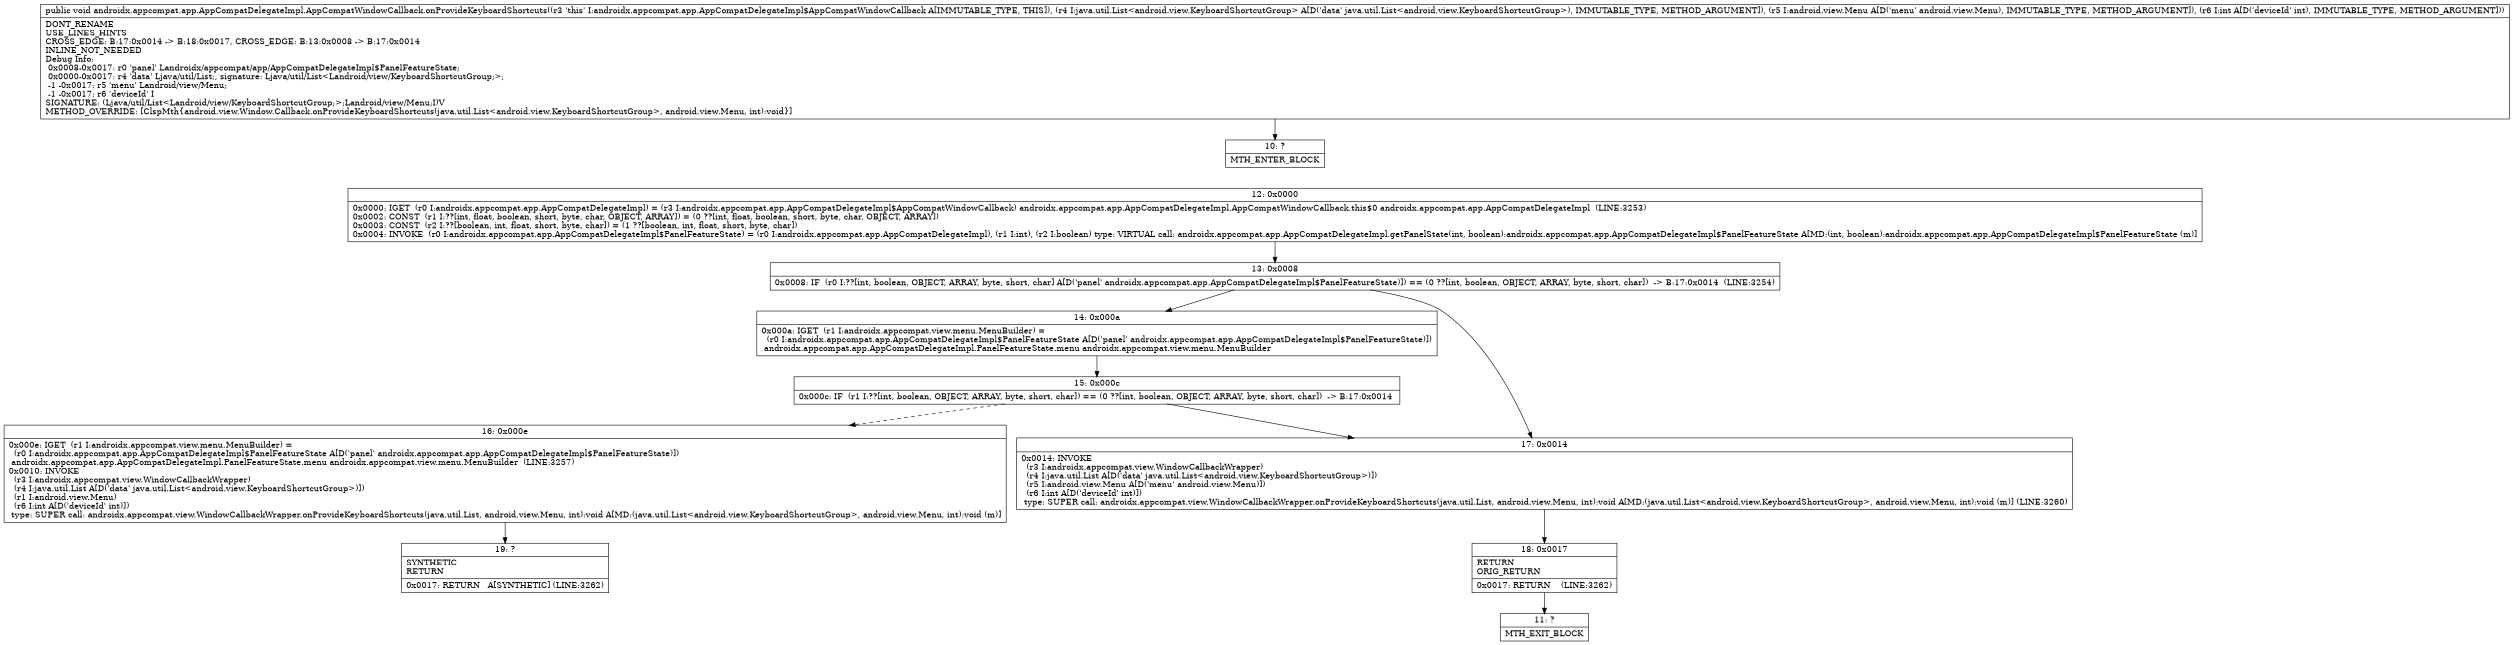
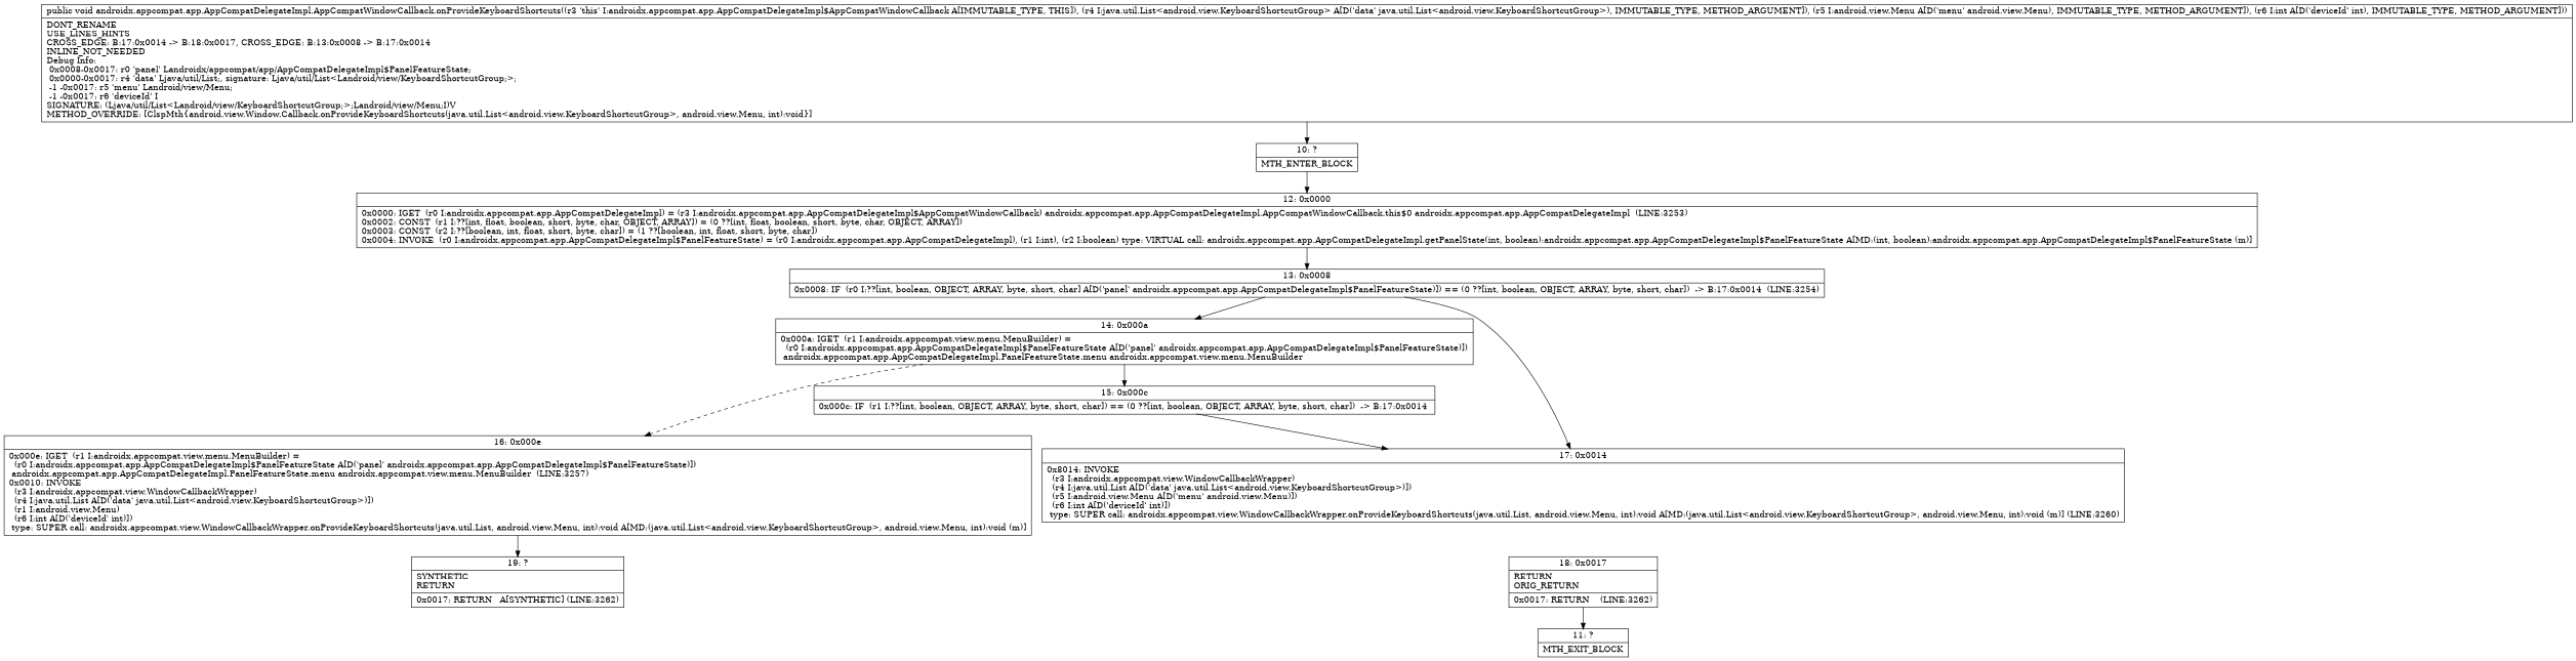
  digraph {
    node [shape=record]
    n1 [label="{10\:\ ?|MTH_ENTER_BLOCK\l}"]
    n2 [label="{12\:\ 0x0000|0x0000: IGET  (r0 I:androidx.appcompat.app.AppCompatDelegateImpl) = (r3 I:androidx.appcompat.app.AppCompatDelegateImpl$AppCompatWindowCallback) androidx.appcompat.app.AppCompatDelegateImpl.AppCompatWindowCallback.this$0 androidx.appcompat.app.AppCompatDelegateImpl  (LINE:3253)\l0x0002: CONST  (r1 I:??[int, float, boolean, short, byte, char, OBJECT, ARRAY]) = (0 ??[int, float, boolean, short, byte, char, OBJECT, ARRAY]) \l0x0003: CONST  (r2 I:??[boolean, int, float, short, byte, char]) = (1 ??[boolean, int, float, short, byte, char]) \l0x0004: INVOKE  (r0 I:androidx.appcompat.app.AppCompatDelegateImpl$PanelFeatureState) = (r0 I:androidx.appcompat.app.AppCompatDelegateImpl), (r1 I:int), (r2 I:boolean) type: VIRTUAL call: androidx.appcompat.app.AppCompatDelegateImpl.getPanelState(int, boolean):androidx.appcompat.app.AppCompatDelegateImpl$PanelFeatureState A[MD:(int, boolean):androidx.appcompat.app.AppCompatDelegateImpl$PanelFeatureState (m)]\l}"]
    n3 [label="{13\:\ 0x0008|0x0008: IF  (r0 I:??[int, boolean, OBJECT, ARRAY, byte, short, char] A[D('panel' androidx.appcompat.app.AppCompatDelegateImpl$PanelFeatureState)]) == (0 ??[int, boolean, OBJECT, ARRAY, byte, short, char])  \-\> B:17:0x0014  (LINE:3254)\l}"]
    n4 [label="{14\:\ 0x000a|0x000a: IGET  (r1 I:androidx.appcompat.view.menu.MenuBuilder) = \l  (r0 I:androidx.appcompat.app.AppCompatDelegateImpl$PanelFeatureState A[D('panel' androidx.appcompat.app.AppCompatDelegateImpl$PanelFeatureState)])\l androidx.appcompat.app.AppCompatDelegateImpl.PanelFeatureState.menu androidx.appcompat.view.menu.MenuBuilder \l}"]
-   n5 [label="{17\:\ 0x0014|0x0014: INVOKE  \l  (r3 I:androidx.appcompat.view.WindowCallbackWrapper)\l  (r4 I:java.util.List A[D('data' java.util.List\<android.view.KeyboardShortcutGroup\>)])\l  (r5 I:android.view.Menu A[D('menu' android.view.Menu)])\l  (r6 I:int A[D('deviceId' int)])\l type: SUPER call: androidx.appcompat.view.WindowCallbackWrapper.onProvideKeyboardShortcuts(java.util.List, android.view.Menu, int):void A[MD:(java.util.List\<android.view.KeyboardShortcutGroup\>, android.view.Menu, int):void (m)] (LINE:3260)\l}"]
+   n5 [label="{17\:\ 0x0014|0x8014: INVOKE  \l  (r3 I:androidx.appcompat.view.WindowCallbackWrapper)\l  (r4 I:java.util.List A[D('data' java.util.List\<android.view.KeyboardShortcutGroup\>)])\l  (r5 I:android.view.Menu A[D('menu' android.view.Menu)])\l  (r6 I:int A[D('deviceId' int)])\l type: SUPER call: androidx.appcompat.view.WindowCallbackWrapper.onProvideKeyboardShortcuts(java.util.List, android.view.Menu, int):void A[MD:(java.util.List\<android.view.KeyboardShortcutGroup\>, android.view.Menu, int):void (m)] (LINE:3260)\l}"]
    n6 [label="{15\:\ 0x000c|0x000c: IF  (r1 I:??[int, boolean, OBJECT, ARRAY, byte, short, char]) == (0 ??[int, boolean, OBJECT, ARRAY, byte, short, char])  \-\> B:17:0x0014 \l}"]
    n7 [label="{18\:\ 0x0017|RETURN\lORIG_RETURN\l|0x0017: RETURN    (LINE:3262)\l}"]
    n8 [label="{16\:\ 0x000e|0x000e: IGET  (r1 I:androidx.appcompat.view.menu.MenuBuilder) = \l  (r0 I:androidx.appcompat.app.AppCompatDelegateImpl$PanelFeatureState A[D('panel' androidx.appcompat.app.AppCompatDelegateImpl$PanelFeatureState)])\l androidx.appcompat.app.AppCompatDelegateImpl.PanelFeatureState.menu androidx.appcompat.view.menu.MenuBuilder  (LINE:3257)\l0x0010: INVOKE  \l  (r3 I:androidx.appcompat.view.WindowCallbackWrapper)\l  (r4 I:java.util.List A[D('data' java.util.List\<android.view.KeyboardShortcutGroup\>)])\l  (r1 I:android.view.Menu)\l  (r6 I:int A[D('deviceId' int)])\l type: SUPER call: androidx.appcompat.view.WindowCallbackWrapper.onProvideKeyboardShortcuts(java.util.List, android.view.Menu, int):void A[MD:(java.util.List\<android.view.KeyboardShortcutGroup\>, android.view.Menu, int):void (m)]\l}"]
    n9 [label="{19\:\ ?|SYNTHETIC\lRETURN\l|0x0017: RETURN   A[SYNTHETIC] (LINE:3262)\l}"]
    n10 [label="{11\:\ ?|MTH_EXIT_BLOCK\l}"]
    n11 [label="{public void androidx.appcompat.app.AppCompatDelegateImpl.AppCompatWindowCallback.onProvideKeyboardShortcuts((r3 'this' I:androidx.appcompat.app.AppCompatDelegateImpl$AppCompatWindowCallback A[IMMUTABLE_TYPE, THIS]), (r4 I:java.util.List\<android.view.KeyboardShortcutGroup\> A[D('data' java.util.List\<android.view.KeyboardShortcutGroup\>), IMMUTABLE_TYPE, METHOD_ARGUMENT]), (r5 I:android.view.Menu A[D('menu' android.view.Menu), IMMUTABLE_TYPE, METHOD_ARGUMENT]), (r6 I:int A[D('deviceId' int), IMMUTABLE_TYPE, METHOD_ARGUMENT]))  | DONT_RENAME\lUSE_LINES_HINTS\lCROSS_EDGE: B:17:0x0014 \-\> B:18:0x0017, CROSS_EDGE: B:13:0x0008 \-\> B:17:0x0014\lINLINE_NOT_NEEDED\lDebug Info:\l  0x0008\-0x0017: r0 'panel' Landroidx\/appcompat\/app\/AppCompatDelegateImpl$PanelFeatureState;\l  0x0000\-0x0017: r4 'data' Ljava\/util\/List;, signature: Ljava\/util\/List\<Landroid\/view\/KeyboardShortcutGroup;\>;\l  \-1 \-0x0017: r5 'menu' Landroid\/view\/Menu;\l  \-1 \-0x0017: r6 'deviceId' I\lSIGNATURE: (Ljava\/util\/List\<Landroid\/view\/KeyboardShortcutGroup;\>;Landroid\/view\/Menu;I)V\lMETHOD_OVERRIDE: [ClspMth\{android.view.Window.Callback.onProvideKeyboardShortcuts(java.util.List\<android.view.KeyboardShortcutGroup\>, android.view.Menu, int):void\}]\l}"]
+   n1 -> n2
    n2 -> n3
    n3 -> n4 [style=solid]
    n3 -> n5
    n4 -> n6
-   n5 -> n7
    n6 -> n5
-   n6 -> n8 [style=dashed]
+   n4 -> n8 [style=dashed]
    n7 -> n10
    n8 -> n9
    n11 -> n1
  }
